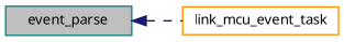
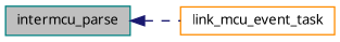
  digraph {
    rankdir=LR
    fontname="Noto Sans"
    node [fontname="Noto Sans" fontsize=10 shape=record style=filled]
-   n1 [color=teal fillcolor=grey75 fontcolor=black height=0.2 label=event_parse width=0.4]
+   n1 [color=teal fillcolor=grey75 fontcolor=black height=0.2 label=intermcu_parse width=0.4]
    n2 [color=darkorange fillcolor=white height=0.2 label=link_mcu_event_task width=0.4]
    n1 -> n2 [color=midnightblue dir=back fontname="Noto Sans" fontsize=10 labelfontname=FreeSans labelfontsize=10 style=dashed]
  }
